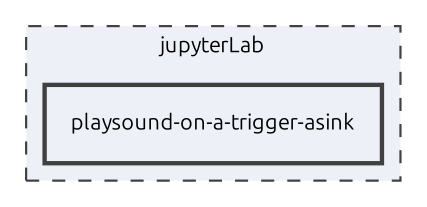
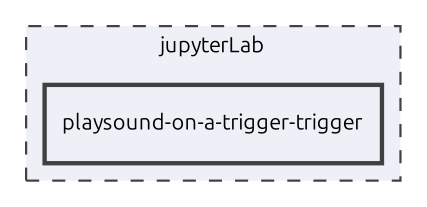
  digraph {
    compound=true
    fontname=Ubuntu
-   n1 [color=grey25 fillcolor="#edf0f7" fontname=Ubuntu fontsize=10 label="playsound-on-a-trigger-asink" shape=box style="filled,bold,"]
+   n1 [color=grey25 fillcolor="#edf0f7" fontname=Ubuntu fontsize=10 label="playsound-on-a-trigger-trigger" shape=box style="filled,bold,"]
    subgraph cluster_1 {
      bgcolor="#edf0f7"
      fontsize=10
      label=jupyterLab
      pencolor=grey25
      style="filled,dashed,"
      n1
    }
  }
